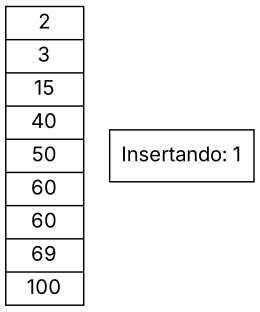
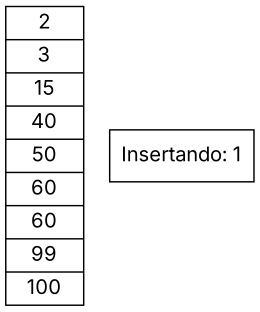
  digraph {
    rankdir=TB
    fontname=Inter
    node [shape=record fontname=Inter]
-   n1 [label="{ 2|3|15|40|50|60|60|69|100}"]
+   n1 [label="{ 2|3|15|40|50|60|60|99|100}"]
    n2 [label="Insertando: 1"]
  }
